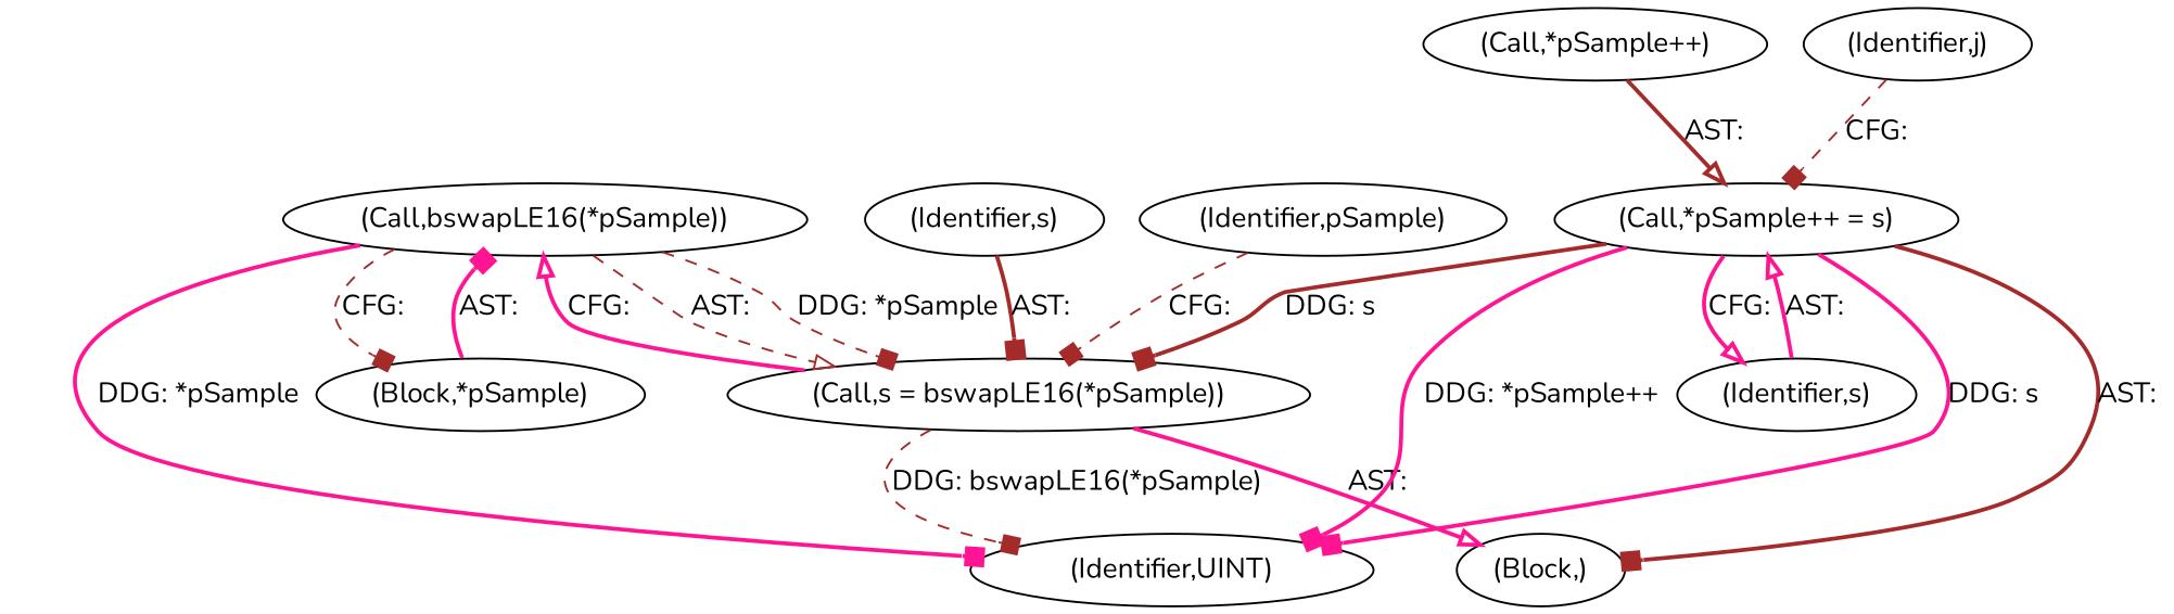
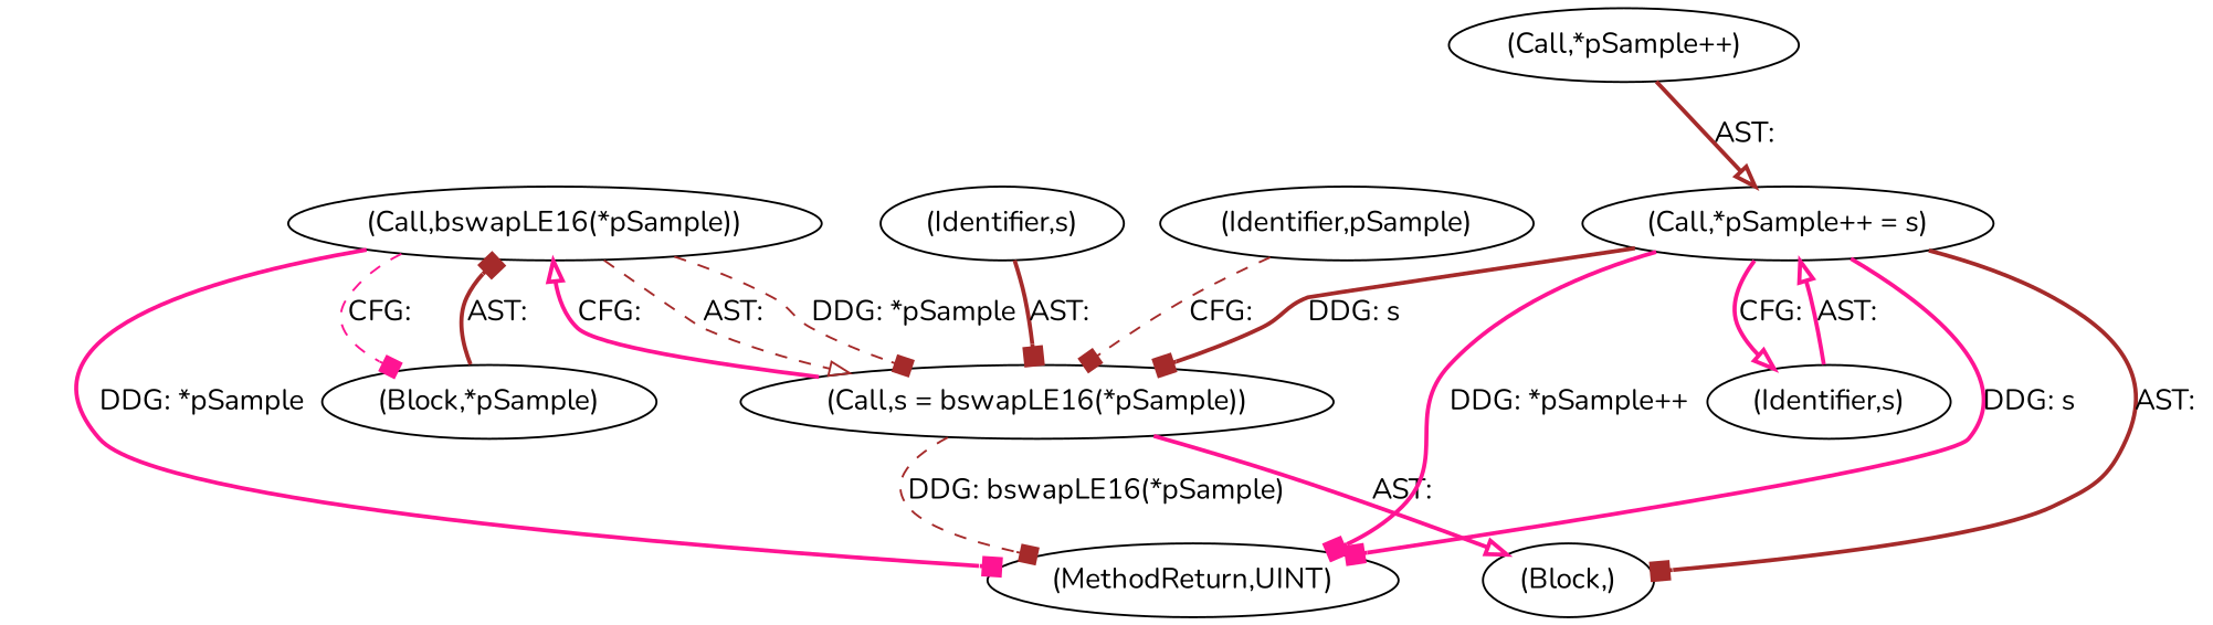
  digraph {
    fontname=Nunito
    node [fontname=Nunito]
    edge [arrowhead=box color=brown fontname=Nunito style=bold]
    n1 [label="(Call,bswapLE16(*pSample))"]
    n2 [label="(Call,s = bswapLE16(*pSample))"]
-   n3 [label="(Identifier,UINT)"]
+   n3 [label="(MethodReturn,UINT)"]
    n4 [label="(Block,*pSample)"]
    n5 [label="(Block,)"]
    n6 [label="(Call,*pSample++ = s)"]
    n7 [label="(Identifier,s)"]
    n8 [label="(Call,*pSample++)"]
-   n9 [label="(Identifier,j)"]
    n10 [label="(Identifier,s)"]
    n11 [label="(Identifier,pSample)"]
    n1 -> n2 [arrowhead=onormal label="AST: " style=dashed]
    n1 -> n2 [label="DDG: *pSample" style=dashed]
    n1 -> n3 [color=deeppink label="DDG: *pSample"]
-   n1 -> n4 [label="CFG: " style=dashed]
+   n1 -> n4 [color=deeppink label="CFG: " style=dashed]
    n2 -> n1 [arrowhead=onormal color=deeppink label="CFG: "]
    n2 -> n3 [label="DDG: bswapLE16(*pSample)" style=dashed]
    n2 -> n5 [arrowhead=onormal color=deeppink label="AST: "]
-   n4 -> n1 [color=deeppink label="AST: "]
+   n4 -> n1 [label="AST: "]
    n6 -> n2 [label="DDG: s"]
    n6 -> n3 [color=deeppink label="DDG: *pSample++"]
    n6 -> n3 [color=deeppink label="DDG: s"]
    n6 -> n5 [label="AST: "]
    n6 -> n7 [arrowhead=onormal color=deeppink label="CFG: "]
    n7 -> n6 [arrowhead=onormal color=deeppink label="AST: "]
    n8 -> n6 [arrowhead=onormal label="AST: "]
-   n9 -> n6 [label="CFG: " style=dashed]
    n10 -> n2 [label="AST: "]
    n11 -> n2 [label="CFG: " style=dashed]
  }
